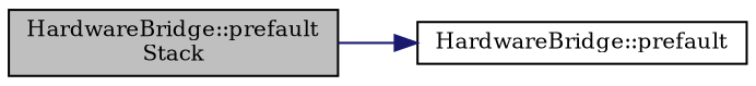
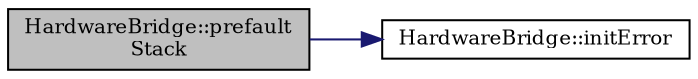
  digraph {
    rankdir=LR
    fontname="DejaVu Serif"
    node [color=black fontname="DejaVu Serif" fontsize=10 shape=record style=filled]
    n1 [fillcolor=grey75 fontcolor=black height=0.2 label="HardwareBridge::prefault\lStack" width=0.4]
-   n2 [fillcolor=white height=0.2 label="HardwareBridge::prefault" width=0.4]
+   n2 [fillcolor=white height=0.2 label="HardwareBridge::initError" width=0.4]
    n1 -> n2 [color=midnightblue fontname="DejaVu Serif" fontsize=10 labelfontname=FreeSans labelfontsize=10 style=solid]
  }
